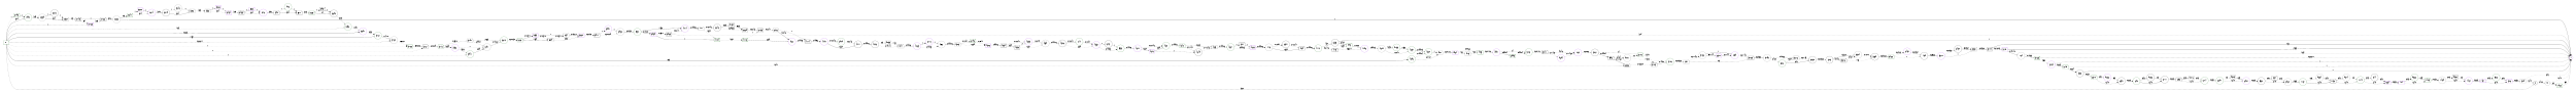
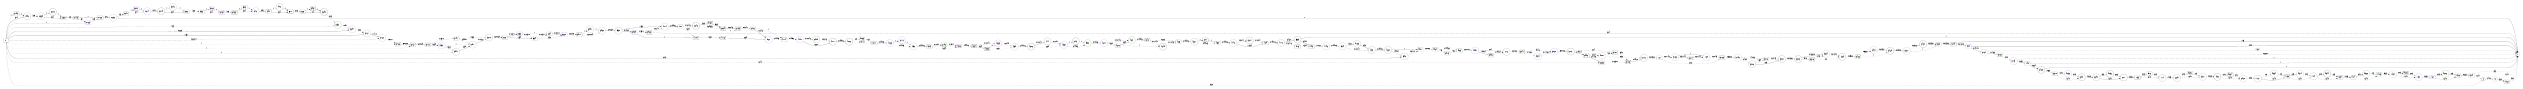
  digraph {
    rankdir=LR
    node [color=black shape=circle]
    edge [arrowhead=onormal style=solid]
    70 [color=gray40]
    2
    1 [color=purple]
    1982 [color=darkgreen shape=note]
    1990 [color=darkgreen]
    2559 [color=gray40]
    2580 [color=gray40 shape=note]
    8813
    2745 [shape=note]
    2763 [color=purple shape=note]
    2766 [shape=note]
    2838 [color=gray40]
    2841 [color=darkgreen shape=note]
    2874 [color=purple]
    5822 [color=purple shape=note]
    3279
    3306 [color=gray40 shape=note]
    5848 [color=gray40]
    3433 [color=gray40 shape=note]
    3454 [color=purple shape=note]
    5868 [color=purple shape=note]
    3455 [shape=note]
    3476 [color=purple]
    5888 [color=purple shape=note]
    3590 [shape=note]
    3611 [shape=note]
    5908 [color=darkgreen]
    3662 [color=darkgreen shape=note]
    3692
    5937 [shape=note]
    3696 [color=darkgreen]
    3697 [color=purple]
    3761 [color=darkgreen]
    3762 [color=gray40]
    3766 [color=darkgreen shape=note]
    3767 [shape=note]
    3773 [color=darkgreen shape=note]
    3791 [color=gray40 shape=note]
    3966 [color=purple]
    3797 [color=gray40]
    3812 [color=darkgreen]
    5941 [color=darkgreen]
    3818 [color=darkgreen shape=note]
    3833 [color=purple shape=note]
    3839 [color=gray40 shape=note]
    3854 [color=gray40 shape=note]
    3860 [color=purple shape=note]
    3911 [shape=note]
    3932 [color=gray40]
    5997 [color=purple]
    3950 [color=darkgreen]
    3959 [color=purple shape=note]
    4014 [color=purple]
    3963 [shape=note]
    4104 [color=darkgreen shape=note]
    4101 [color=gray40 shape=note]
    4113 [color=darkgreen shape=note]
    8848
    4162 [color=purple]
    6133 [shape=note]
    8869 [shape=note]
    9739 [shape=note]
    4174 [shape=note]
    6136 [color=gray40 shape=note]
    4190 [color=purple]
    4211
    8909 [color=darkgreen]
    4226
    4247 [color=gray40 shape=note]
    9055 [color=gray40 shape=note]
    4265 [color=purple]
    4286 [color=gray40]
    6178 [color=purple]
    4305 [color=gray40 shape=note]
    4326 [color=purple shape=note]
    6198 [color=darkgreen shape=note]
    4334 [shape=note]
    4338 [shape=note]
    4355 [color=purple]
    4359 [color=gray40]
    4508
    4532 [color=purple]
    6241 [color=darkgreen]
    4553 [color=darkgreen]
    6261
    4610 [color=purple]
    4628 [color=purple shape=note]
    4631 [color=darkgreen]
    4649
    4642 [color=darkgreen shape=note]
    4663 [color=gray40 shape=note]
    4667 [color=darkgreen]
    4688 [color=purple shape=note]
    6301 [shape=note]
    4748 [color=gray40]
    4769 [shape=note]
    6321
    4772 [color=darkgreen]
    4775 [shape=note]
    6335
    4793 [color=darkgreen shape=note]
    4796 [color=purple]
    4829 [color=gray40]
    4850 [color=darkgreen]
    9135 [color=darkgreen]
    4880 [color=darkgreen]
    4896 [color=darkgreen]
    4901 [color=gray40 shape=note]
    4964 [color=purple shape=note]
    4985 [color=darkgreen shape=note]
    8975 [color=gray40 shape=note]
    4997 [color=purple]
    5018 [color=darkgreen]
    8995 [color=darkgreen shape=note]
    5041 [shape=note]
    5062 [color=purple]
    9694 [color=purple]
    5081
    5102 [color=darkgreen shape=note]
    8998 [shape=note]
    5105 [shape=note]
    6336 [color=gray40 shape=note]
    9001 [color=gray40]
    5108 [color=darkgreen]
    5121 [color=gray40 shape=note]
    5138 [color=gray40]
    5163 [shape=note]
    5159 [color=purple]
    6370 [color=purple shape=note]
    5195 [color=gray40]
    5208 [color=darkgreen]
    5216 [color=gray40 shape=note]
    5230
    5303
    5318 [shape=note]
    5324 [color=gray40]
    5339
    5468 [color=darkgreen shape=note]
    5489
    6430 [color=purple]
    5510 [color=purple]
    5531 [color=gray40 shape=note]
    6450
    5719 [shape=note]
    5720 [color=purple shape=note]
    5784 [color=gray40]
    5785 [color=darkgreen shape=note]
    5789 [color=purple]
    5790 [color=darkgreen shape=note]
    6463
    6570 [color=darkgreen shape=note]
    6591
    9236 [color=purple]
    6690 [color=darkgreen]
    6711
    9256
    6753 [shape=note]
    6774 [color=darkgreen]
    9276 [color=gray40 shape=note]
    6897 [color=darkgreen]
    6927 [color=purple]
    9305 [color=gray40 shape=note]
    6930
    6960 [color=gray40]
    9334 [shape=note]
    7137 [color=darkgreen]
    7158 [shape=note]
    9354 [color=gray40]
    7179 [color=darkgreen]
    9374 [color=gray40]
    7354 [color=purple shape=note]
    n172 [label=9544]
    7404 [color=purple shape=note]
    7425 [color=darkgreen shape=note]
    9568 [color=darkgreen]
    7439 [color=gray40]
    7460 [color=purple]
    9588 [shape=note]
    7467 [color=purple shape=note]
    7506 [color=purple shape=note]
    9626 [color=darkgreen]
    7509 [color=gray40 shape=note]
    8793 [color=darkgreen shape=note]
    0 [color=darkgreen shape=note]
    70 -> 1 [arrowhead=diamond label=1840 style=dotted]
    70 -> 1982 [arrowhead=diamond label=582]
    2 -> 70 [label=2422 style=dotted]
    1982 -> 1 [arrowhead=odot label=582 style=dashed]
    1990 -> 2559 [arrowhead=diamond label=325 style=dashed]
    2559 -> 2580 [arrowhead=diamond label=324]
    2559 -> 8813 [label=1]
    2580 -> 2745 [label=325]
    8813 -> 2580 [arrowhead=diamond label=1 style=dotted]
    2745 -> 2763 [arrowhead=diamond label=324 style=dashed]
    2745 -> 2766 [label=1]
    2763 -> 2766 [label=325 style=dotted]
    2766 -> 2838 [label=326]
    2838 -> 1 [arrowhead=diamond label=1]
    2838 -> 2841 [arrowhead=diamond label=325]
    2841 -> 2874 [label=324 style=dotted]
    2841 -> 5822 [arrowhead=diamond label=1 style=dotted]
    2874 -> 3279 [arrowhead=odot label=325 style=dashed]
    5822 -> 2874 [arrowhead=odot label=1]
    3279 -> 3306 [label=324]
    3279 -> 5848 [arrowhead=odot label=1 style=dotted]
    3306 -> 3433 [arrowhead=diamond label=325 style=dashed]
    5848 -> 3306 [label=1 style=dashed]
    3433 -> 3454 [label=324 style=dotted]
    3433 -> 5868 [label=1]
    3454 -> 3455 [label=325 style=dotted]
    5868 -> 3454 [label=1 style=dashed]
    3455 -> 3476 [arrowhead=diamond label=324 style=dashed]
    3455 -> 5888 [arrowhead=odot label=1]
    3476 -> 3590 [label=325]
    5888 -> 3476 [arrowhead=diamond label=1 style=dotted]
    3590 -> 3611 [arrowhead=diamond label=324]
    3590 -> 5908 [arrowhead=odot label=1 style=dotted]
    3611 -> 3662 [arrowhead=odot label=325 style=dashed]
    5908 -> 3611 [arrowhead=diamond label=1]
    3662 -> 3692 [arrowhead=odot label=324]
    3662 -> 5937 [arrowhead=diamond label=1 style=dashed]
    3692 -> 3696 [label=325 style=dashed]
    5937 -> 3692 [arrowhead=diamond label=1]
    3696 -> 3697 [label=1090 style=dotted]
    3697 -> 3761 [arrowhead=diamond label=3753 style=dotted]
    3761 -> 3762 [label=11410]
    3762 -> 3766 [arrowhead=diamond label=280227 style=dotted]
    3766 -> 3767 [arrowhead=odot label=280228]
    3767 -> 3773 [label=280229]
    3773 -> 3791 [arrowhead=odot label=272570 style=dashed]
    3773 -> 3966 [arrowhead=diamond label=7659]
    3791 -> 3797 [arrowhead=odot label=269907 style=dashed]
    3791 -> 3812 [arrowhead=odot label=2663 style=dashed]
    3966 -> 3797 [label=1 style=dotted]
    3966 -> 5941 [arrowhead=odot label=7658 style=dashed]
    3797 -> 3812 [arrowhead=odot label=277567]
    3812 -> 3818 [arrowhead=diamond label=280230 style=dashed]
    5941 -> 3797 [arrowhead=diamond label=7659]
    3818 -> 3833 [arrowhead=diamond label=272571]
    3818 -> 3839 [arrowhead=diamond label=7659]
    3833 -> 3839 [arrowhead=odot label=272570 style=dotted]
    3833 -> 3854 [arrowhead=odot label=1 style=dashed]
    3839 -> 3854 [arrowhead=diamond label=272571 style=dotted]
    3839 -> 3860 [arrowhead=diamond label=7658 style=dashed]
    3854 -> 3860 [label=272572]
    3860 -> 3911 [arrowhead=diamond label=280230 style=dotted]
    3911 -> 3932 [arrowhead=odot label=280229 style=dotted]
    3911 -> 5997 [arrowhead=diamond label=1 style=dashed]
    3932 -> 3950 [arrowhead=odot label=280230]
    5997 -> 3932 [arrowhead=odot label=1 style=dashed]
    3950 -> 3959 [arrowhead=diamond label=272572]
    3950 -> 4014 [arrowhead=diamond label=7658]
    3959 -> 3963 [arrowhead=diamond label=272571 style=dotted]
    3959 -> 4104 [label=1]
    4014 -> 4101 [arrowhead=diamond label=279905]
    3963 -> 1 [arrowhead=diamond label=324 style=dashed]
    3963 -> 4014 [arrowhead=odot label=272247 style=dotted]
    4104 -> 4113 [arrowhead=diamond label=7660 style=dashed]
    4101 -> 4104 [label=7659 style=dotted]
    4101 -> 8848 [arrowhead=odot label=272246 style=dotted]
    4113 -> 4162 [label=7659]
    4113 -> 6133 [label=1 style=dotted]
    8848 -> 8869 [arrowhead=odot label=269583 style=dotted]
    8848 -> 9739 [arrowhead=odot label=2663]
    4162 -> 4174 [arrowhead=odot label=279905 style=dotted]
    6133 -> 6136 [label=272247 style=dashed]
    8869 -> 6133 [arrowhead=odot label=272246]
    9739 -> 8869 [arrowhead=diamond label=2663]
    4174 -> 4190 [arrowhead=diamond label=279906 style=dashed]
    6136 -> 4162 [arrowhead=diamond label=272246]
    6136 -> 4174 [arrowhead=diamond label=1 style=dashed]
    4190 -> 4211 [arrowhead=odot label=7660]
    4190 -> 8909 [label=272246 style=dotted]
    4211 -> 4226 [label=279906]
    8909 -> 4211 [arrowhead=odot label=272246 style=dotted]
    4226 -> 4247 [label=279141 style=dotted]
    4226 -> 9055 [arrowhead=odot label=765 style=dotted]
    4247 -> 4265 [arrowhead=odot label=279906]
    9055 -> 4247 [label=765 style=dotted]
    4265 -> 4286 [arrowhead=diamond label=279905 style=dotted]
    4265 -> 6178 [arrowhead=diamond label=1]
    4286 -> 4305 [arrowhead=odot label=279906]
    6178 -> 4286 [label=1 style=dashed]
    4305 -> 4326 [arrowhead=diamond label=7659 style=dotted]
    4305 -> 6198 [arrowhead=diamond label=272247 style=dashed]
    4326 -> 4334 [label=279906 style=dotted]
    6198 -> 4326 [arrowhead=diamond label=272247 style=dashed]
    4334 -> 4338 [label=7659]
    4334 -> 4355 [label=272247 style=dashed]
    4338 -> 4355 [arrowhead=odot label=2 style=dotted]
    4338 -> 4359 [arrowhead=odot label=7657 style=dotted]
    4355 -> 4359 [arrowhead=odot label=272249 style=dashed]
    4359 -> 4508 [arrowhead=odot label=279906 style=dashed]
    4508 -> 4532 [label=7659 style=dotted]
    4508 -> 6241 [arrowhead=odot label=272247]
    4532 -> 4553 [arrowhead=diamond label=279905 style=dashed]
    4532 -> 6261 [label=1 style=dashed]
    6241 -> 4532 [arrowhead=diamond label=272247 style=dashed]
    4553 -> 4610 [arrowhead=odot label=279906]
    6261 -> 4553 [label=1 style=dashed]
    4610 -> 4628 [label=7660 style=dashed]
    4610 -> 4631 [arrowhead=diamond label=272246 style=dashed]
    4628 -> 4631 [arrowhead=odot label=7659]
    4628 -> 4649 [arrowhead=diamond label=1 style=dashed]
    4631 -> 4642 [label=279905 style=dotted]
    4649 -> 4663 [label=277243 style=dotted]
    4642 -> 4649 [label=277242 style=dashed]
    4642 -> 4663 [label=2663 style=dashed]
    4663 -> 4667 [arrowhead=odot label=279906]
    4667 -> 4688 [label=279905 style=dotted]
    4667 -> 6301 [arrowhead=diamond label=1]
    4688 -> 4748 [arrowhead=diamond label=279906]
    6301 -> 4688 [arrowhead=odot label=1]
    4748 -> 4769 [arrowhead=odot label=7659]
    4748 -> 6321 [arrowhead=diamond label=272247 style=dashed]
    4769 -> 4772 [arrowhead=diamond label=279906 style=dotted]
    6321 -> 4769 [label=272247 style=dotted]
    4772 -> 4775 [arrowhead=odot label=276476 style=dotted]
    4772 -> 6335 [arrowhead=odot label=3430]
    4775 -> 4793 [arrowhead=odot label=7659 style=dotted]
-   4775 -> 4796 [arrowhead=odot label=268817 style=dashed]
    6335 -> 1 [label=1]
    6335 -> 4793 [label=3429]
    4793 -> 4796 [arrowhead=odot label=11088]
    4796 -> 4829 [label=279905 style=dotted]
    4829 -> 4850 [arrowhead=odot label=272247 style=dashed]
    4829 -> 9135 [label=7658 style=dashed]
    4850 -> 4880 [arrowhead=odot label=279905]
    9135 -> 4850 [label=7658]
-   4896 -> 4880 [label=279904 style=dashed]
+   4880 -> 4896 [label=279904 style=dashed]
    4880 -> 4901 [arrowhead=diamond label=1]
    4896 -> 4901 [arrowhead=diamond label=280727 style=dashed]
    4901 -> 4964 [label=280728 style=dotted]
    4964 -> 4985 [label=279962 style=dotted]
    4964 -> 8975 [arrowhead=odot label=766 style=dotted]
    4985 -> 4997 [label=280728 style=dotted]
    8975 -> 4985 [arrowhead=odot label=766 style=dashed]
    4997 -> 5018 [arrowhead=odot label=824 style=dashed]
    4997 -> 8995 [label=279904]
    5018 -> 5041 [arrowhead=odot label=280728 style=dashed]
    8995 -> 5018 [arrowhead=diamond label=279904 style=dotted]
    5041 -> 5062 [arrowhead=diamond label=9248 style=dashed]
    5041 -> 9694 [label=271480 style=dotted]
    5062 -> 5081 [label=280728]
    9694 -> 5062 [label=271480 style=dashed]
    5081 -> 5102 [arrowhead=odot label=824 style=dashed]
    5081 -> 8998 [arrowhead=diamond label=279904]
    5102 -> 5105 [arrowhead=diamond label=1590 style=dotted]
    8998 -> 6336 [label=271480]
    8998 -> 9001 [arrowhead=diamond label=8424 style=dashed]
    5105 -> 5108 [arrowhead=odot label=274910]
    6336 -> 5105 [arrowhead=odot label=273320 style=dotted]
    9001 -> 5102 [arrowhead=diamond label=766 style=dashed]
    9001 -> 5108 [label=7658 style=dotted]
    5108 -> 5121 [arrowhead=odot label=282568 style=dotted]
    5121 -> 5138 [arrowhead=diamond label=281745 style=dotted]
    5121 -> 5163 [label=823 style=dashed]
    5138 -> 5159 [arrowhead=odot label=1]
    5138 -> 6370 [label=281744]
    5163 -> 5195 [arrowhead=odot label=282568]
    5159 -> 5163 [arrowhead=odot label=281745 style=dotted]
    6370 -> 5159 [arrowhead=diamond label=281744]
    5195 -> 5208 [arrowhead=odot label=8482 style=dotted]
    5195 -> 5216 [arrowhead=odot label=274086 style=dashed]
    5208 -> 5216 [label=7659 style=dashed]
    5208 -> 5230 [label=823]
    5216 -> 5230 [arrowhead=odot label=281745 style=dashed]
    5230 -> 5303 [arrowhead=odot label=282568 style=dotted]
    5303 -> 5318 [label=9248 style=dashed]
    5303 -> 5324 [label=273320]
    5318 -> 5324 [arrowhead=diamond label=8482 style=dotted]
    5318 -> 5339 [label=766 style=dotted]
    5324 -> 5339 [arrowhead=diamond label=281802 style=dotted]
    5339 -> 5468 [label=282568 style=dashed]
    5468 -> 5489 [label=1 style=dotted]
    5468 -> 6430 [arrowhead=diamond label=282567 style=dotted]
    5489 -> 5510 [arrowhead=odot label=282568]
    6430 -> 5489 [arrowhead=odot label=282567 style=dashed]
    5510 -> 5531 [arrowhead=odot label=1 style=dashed]
    5510 -> 6450 [label=282567 style=dotted]
    5531 -> 5719 [label=282568 style=dashed]
    6450 -> 5531 [arrowhead=diamond label=282567]
    5719 -> 1 [label=765]
    5719 -> 5720 [label=281803 style=dashed]
    5720 -> 1 [arrowhead=diamond label=2663]
    5720 -> 5784 [arrowhead=odot label=279140]
    5784 -> 1 [arrowhead=diamond label=7657 style=dashed]
    5784 -> 5785 [arrowhead=odot label=271483]
    5785 -> 1 [arrowhead=odot label=268817 style=dashed]
    5785 -> 5789 [label=2666 style=dotted]
    5789 -> 1 [arrowhead=odot label=1 style=dashed]
    5789 -> 5790 [label=2665 style=dashed]
    5790 -> 1 [arrowhead=diamond label=1 style=dashed]
    5790 -> 6463 [arrowhead=diamond label=2664]
    6463 -> 1 [label=1]
    6463 -> 6570 [arrowhead=odot label=2663 style=dashed]
    6570 -> 6591 [arrowhead=diamond label=1840 style=dashed]
    6570 -> 9236 [arrowhead=odot label=823 style=dotted]
    6591 -> 6690 [arrowhead=diamond label=2663 style=dotted]
    9236 -> 6591 [label=823 style=dotted]
    6690 -> 6711 [arrowhead=diamond label=1840]
    6690 -> 9256 [arrowhead=odot label=823]
    6711 -> 6753 [label=2663]
    9256 -> 6711 [arrowhead=odot label=823]
    6753 -> 6774 [label=1840 style=dashed]
    6753 -> 9276 [label=823]
    6774 -> 6897 [label=2663 style=dotted]
    9276 -> 6774 [arrowhead=odot label=823 style=dotted]
    6897 -> 6927 [arrowhead=odot label=1840 style=dashed]
    6897 -> 9305 [arrowhead=odot label=823 style=dotted]
    6927 -> 6930 [arrowhead=diamond label=2663 style=dashed]
    9305 -> 6927 [label=823]
    6930 -> 6960 [arrowhead=diamond label=1840 style=dashed]
    6930 -> 9334 [label=823 style=dotted]
    6960 -> 7137 [label=2663]
    9334 -> 6960 [arrowhead=odot label=823 style=dotted]
    7137 -> 7158 [label=1840]
    7137 -> 9354 [arrowhead=odot label=823 style=dashed]
    7158 -> 7179 [label=1840 style=dashed]
    7158 -> 9374 [arrowhead=odot label=823]
    9354 -> 7158 [arrowhead=odot label=823]
    7179 -> 7354 [arrowhead=diamond label=1840 style=dashed]
    7179 -> n172 [arrowhead=odot label=823 style=dashed]
    9374 -> 7179 [label=823 style=dotted]
    7354 -> 7404 [arrowhead=diamond label=2663]
    n172 -> 7354 [arrowhead=diamond label=823 style=dashed]
    7404 -> 7425 [arrowhead=diamond label=1840 style=dotted]
    7404 -> 9568 [arrowhead=diamond label=823]
    7425 -> 7439 [arrowhead=diamond label=2663 style=dashed]
    9568 -> 7425 [arrowhead=odot label=823]
    7439 -> 7460 [arrowhead=diamond label=1840 style=dashed]
    7439 -> 9588 [arrowhead=diamond label=823 style=dotted]
    7460 -> 7467 [arrowhead=odot label=2663]
    9588 -> 7460 [label=823 style=dashed]
    7467 -> 7506 [arrowhead=diamond label=1840 style=dashed]
    7467 -> 9626 [arrowhead=diamond label=823 style=dashed]
    7506 -> 7509 [arrowhead=odot label=2663]
    9626 -> 7506 [label=823]
    7509 -> 2 [label=1840 style=dotted]
    7509 -> 1 [label=823 style=dotted]
    8793 -> 1990 [arrowhead=diamond label=1]
    0 -> 2 [arrowhead=odot label=582 style=dashed]
    0 -> 1990 [label=324]
    0 -> 2763 [arrowhead=odot label=1 style=dashed]
    0 -> 3696 [arrowhead=odot label=765 style=dashed]
    0 -> 3697 [arrowhead=diamond label=2663]
    0 -> 3761 [arrowhead=odot label=7657]
    0 -> 3762 [arrowhead=diamond label=268817 style=dashed]
    0 -> 3766 [arrowhead=diamond label=1 style=dotted]
    0 -> 3767 [arrowhead=diamond label=1 style=dotted]
    0 -> 5941 [label=1 style=dotted]
    0 -> 4896 [arrowhead=diamond label=823]
    0 -> 6336 [arrowhead=diamond label=1840 style=dashed]
    0 -> 8793 [label=1 style=dotted]
  }
